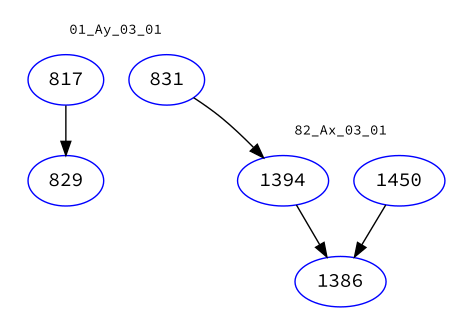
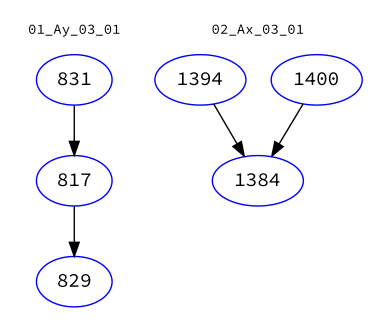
  digraph {
    fontname="Source Code Pro"
    node [color=blue fontname="Source Code Pro"]
    edge [color=black fontname="Source Code Pro"]
    n1 [label=831]
    n2 [label=817]
    n3 [label=829]
-   n4 [label=1450]
-   n5 [label=1386]
+   n4 [label=1400]
+   n5 [label=1384]
    n6 [label=1394]
    subgraph cluster_1 {
      color=white
      fontsize=10
      label="01_Ay_03_01"
      n1
      n2
      n3
    }
    subgraph cluster_2 {
      color=white
      fontsize=10
-     label="82_Ax_03_01"
+     label="02_Ax_03_01"
      n4
      n5
      n6
    }
-   n1 -> n6
+   n1 -> n2
    n2 -> n3
    n4 -> n5
    n6 -> n5
  }
